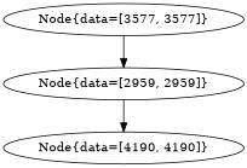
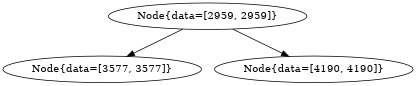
  digraph {
    n1 [label="Node{data=[3577, 3577]}"]
    n2 [label="Node{data=[2959, 2959]}"]
    n3 [label="Node{data=[4190, 4190]}"]
-   n1 -> n2
+   n2 -> n1
    n2 -> n3
  }
